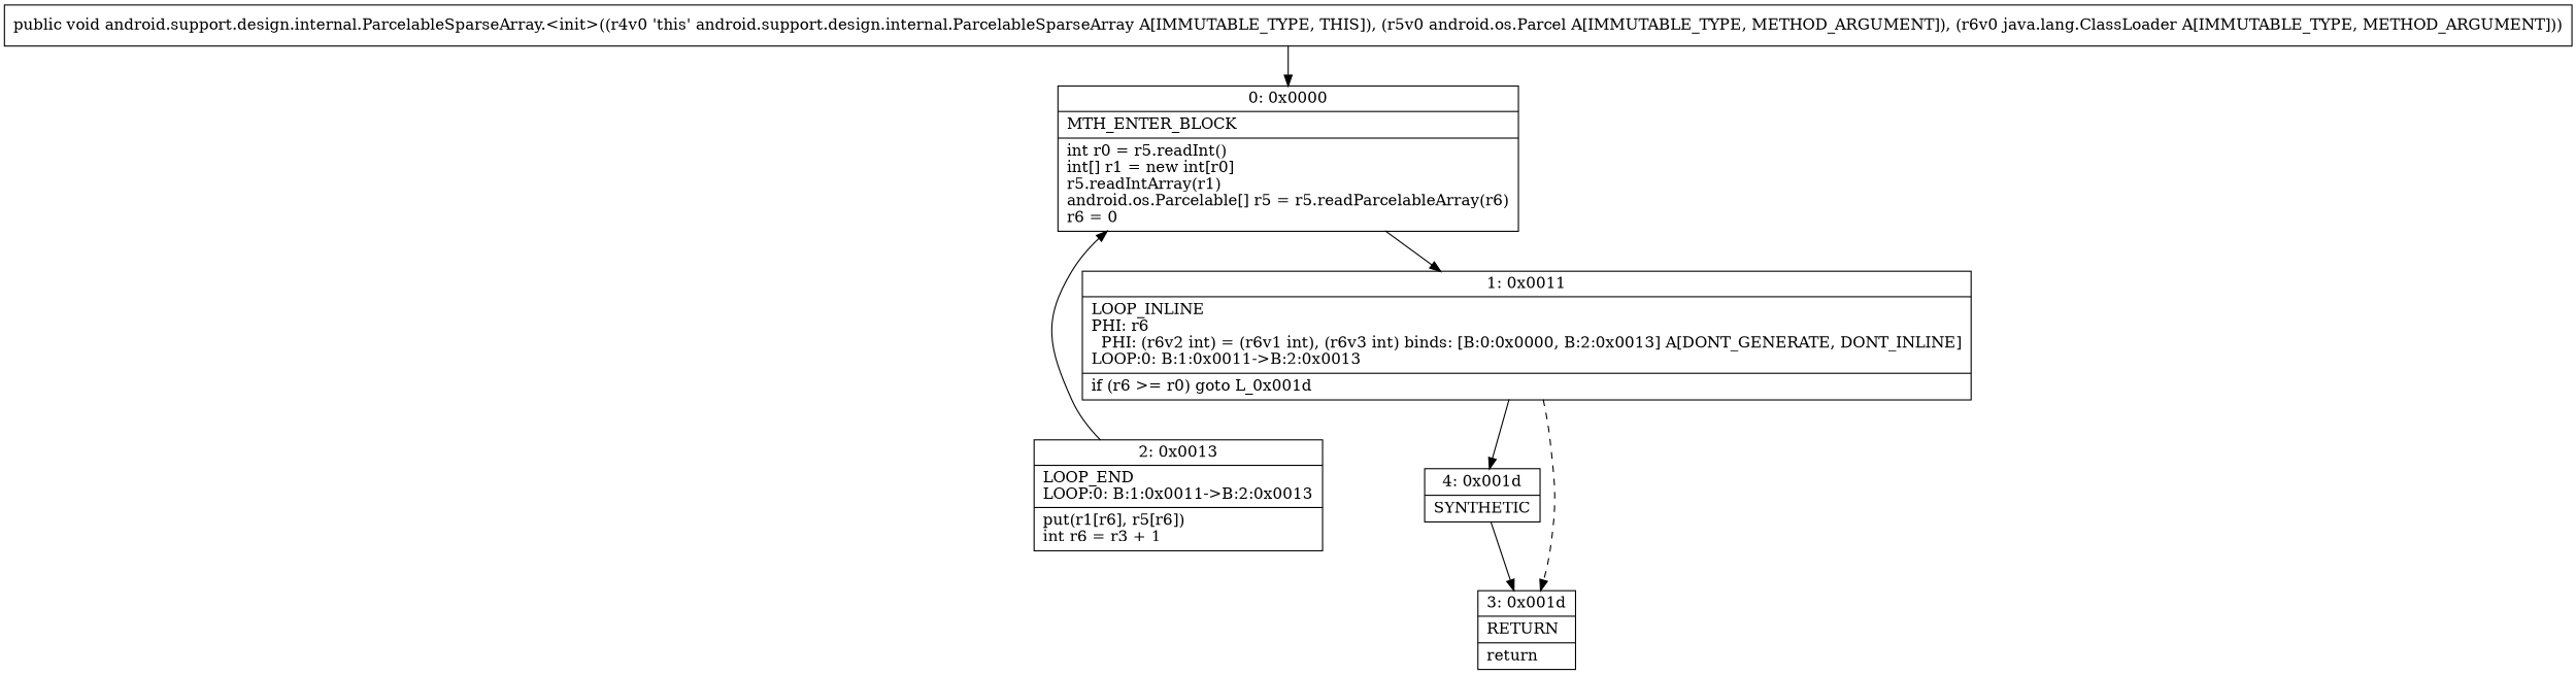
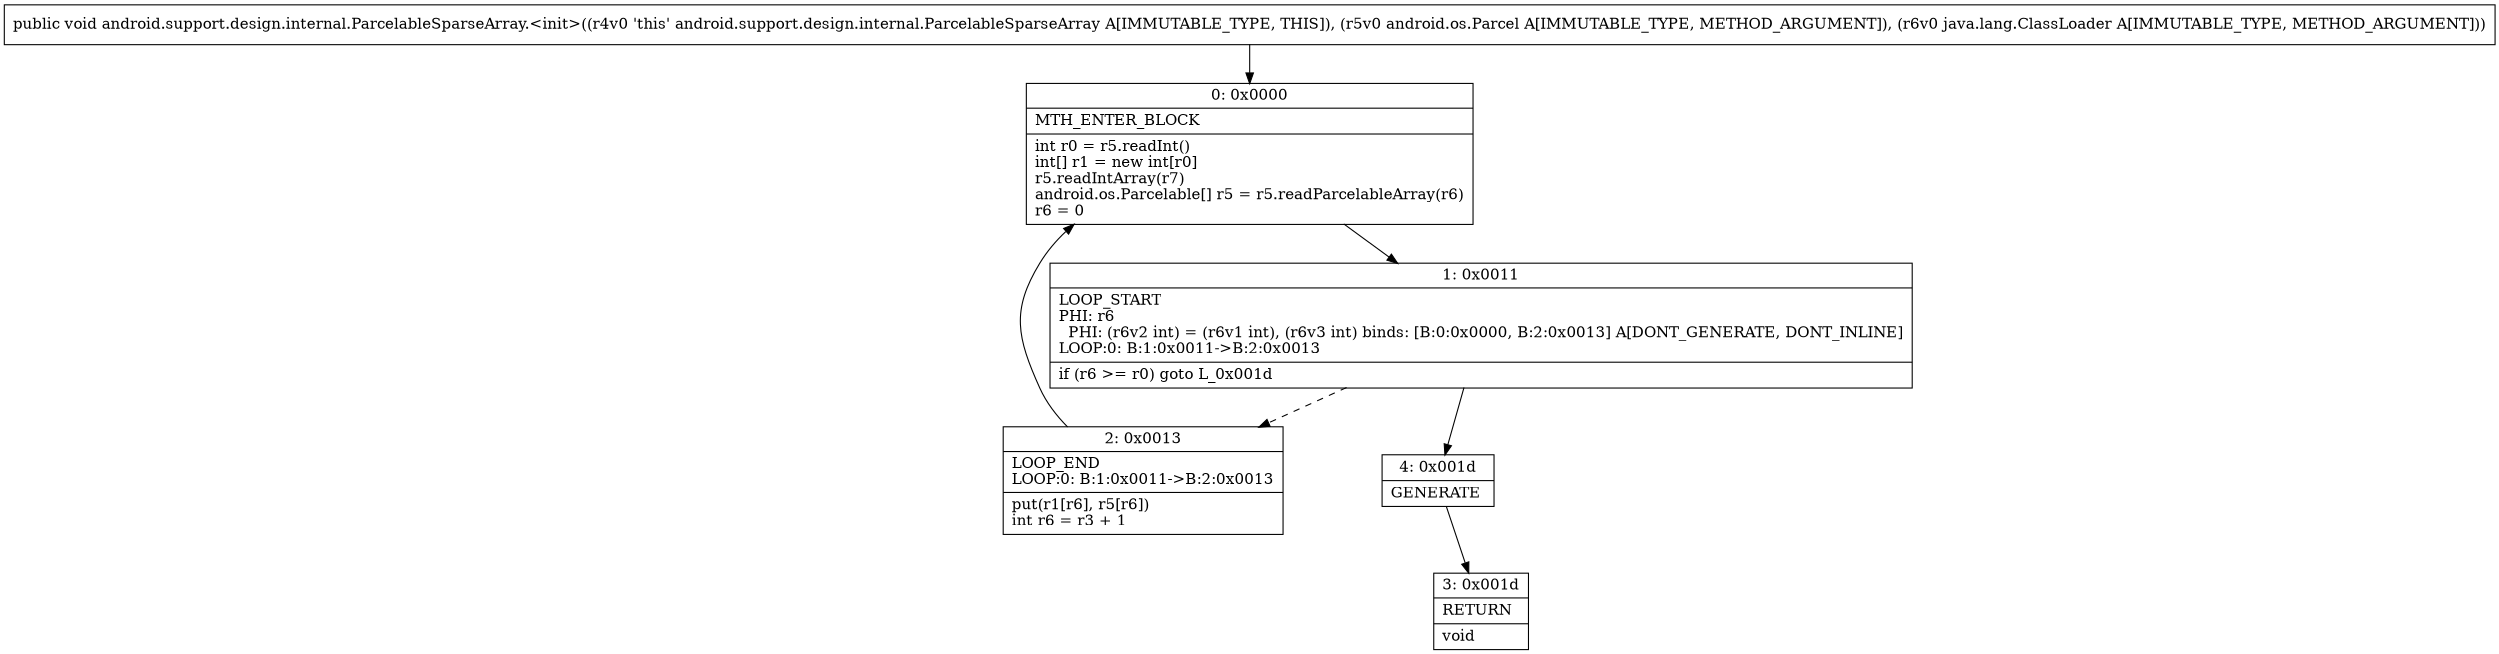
  digraph {
    node [shape=record]
-   n1 [label="{0\:\ 0x0000|MTH_ENTER_BLOCK\l|int r0 = r5.readInt()\lint[] r1 = new int[r0]\lr5.readIntArray(r1)\landroid.os.Parcelable[] r5 = r5.readParcelableArray(r6)\lr6 = 0\l}"]
-   n2 [label="{1\:\ 0x0011|LOOP_INLINE\lPHI: r6 \l  PHI: (r6v2 int) = (r6v1 int), (r6v3 int) binds: [B:0:0x0000, B:2:0x0013] A[DONT_GENERATE, DONT_INLINE]\lLOOP:0: B:1:0x0011\-\>B:2:0x0013\l|if (r6 \>= r0) goto L_0x001d\l}"]
+   n1 [label="{0\:\ 0x0000|MTH_ENTER_BLOCK\l|int r0 = r5.readInt()\lint[] r1 = new int[r0]\lr5.readIntArray(r7)\landroid.os.Parcelable[] r5 = r5.readParcelableArray(r6)\lr6 = 0\l}"]
+   n2 [label="{1\:\ 0x0011|LOOP_START\lPHI: r6 \l  PHI: (r6v2 int) = (r6v1 int), (r6v3 int) binds: [B:0:0x0000, B:2:0x0013] A[DONT_GENERATE, DONT_INLINE]\lLOOP:0: B:1:0x0011\-\>B:2:0x0013\l|if (r6 \>= r0) goto L_0x001d\l}"]
    n3 [label="{2\:\ 0x0013|LOOP_END\lLOOP:0: B:1:0x0011\-\>B:2:0x0013\l|put(r1[r6], r5[r6])\lint r6 = r3 + 1\l}"]
-   n4 [label="{4\:\ 0x001d|SYNTHETIC\l}"]
-   n5 [label="{3\:\ 0x001d|RETURN\l|return\l}"]
+   n4 [label="{4\:\ 0x001d|GENERATE\l}"]
+   n5 [label="{3\:\ 0x001d|RETURN\l|void\l}"]
    n6 [label="{public void android.support.design.internal.ParcelableSparseArray.\<init\>((r4v0 'this' android.support.design.internal.ParcelableSparseArray A[IMMUTABLE_TYPE, THIS]), (r5v0 android.os.Parcel A[IMMUTABLE_TYPE, METHOD_ARGUMENT]), (r6v0 java.lang.ClassLoader A[IMMUTABLE_TYPE, METHOD_ARGUMENT])) }"]
    n1 -> n2
-   n2 -> n5 [style=dashed]
+   n2 -> n3 [style=dashed]
    n2 -> n4
    n3 -> n1
    n4 -> n5
    n6 -> n1
  }
